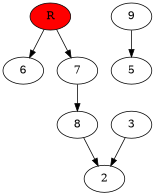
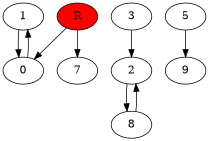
  digraph {
-   6
+   1
+   6 [label=0]
    2
    8
    3
    5
    9
    R [fillcolor="#ff0000" style=filled]
    7
-   7 -> 8
+   1 -> 6
+   6 -> 1
+   2 -> 8
    8 -> 2
    3 -> 2
-   9 -> 5
+   5 -> 9
    R -> 6
    R -> 7
  }
